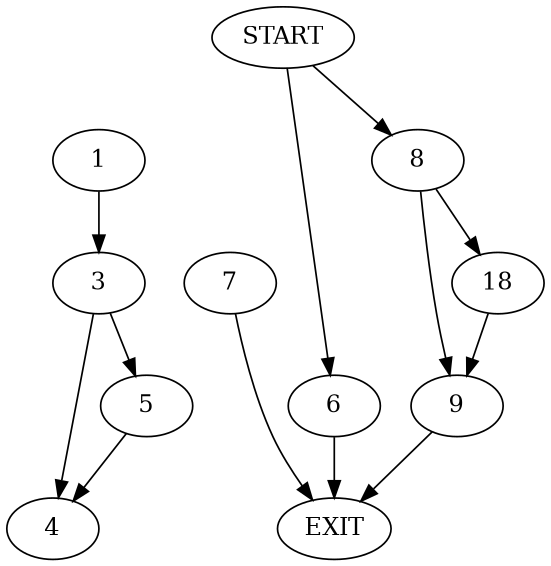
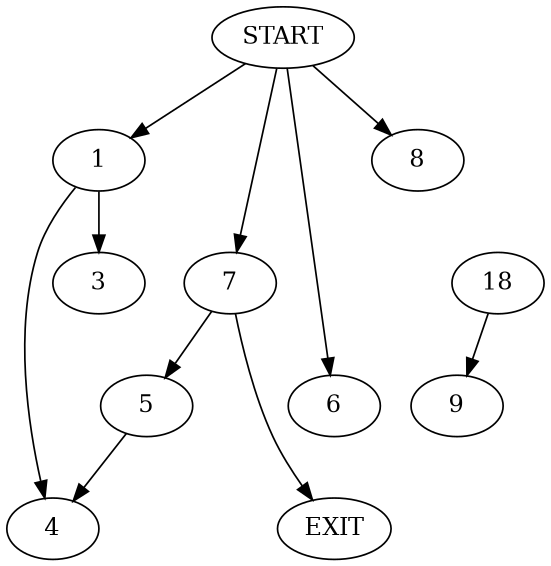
  digraph {
    n1 [label=START]
    1
    6
    7
    8
    3
    n7 [label=EXIT]
    9
    n9 [label=18]
    4
    5
+   n1 -> 1
    n1 -> 6
+   n1 -> 7
    n1 -> 8
    1 -> 3
-   6 -> n7
    7 -> n7
-   8 -> 9
-   8 -> n9
-   3 -> 4
-   3 -> 5
-   9 -> n7
+   1 -> 4
+   7 -> 5
    n9 -> 9
    5 -> 4
  }
